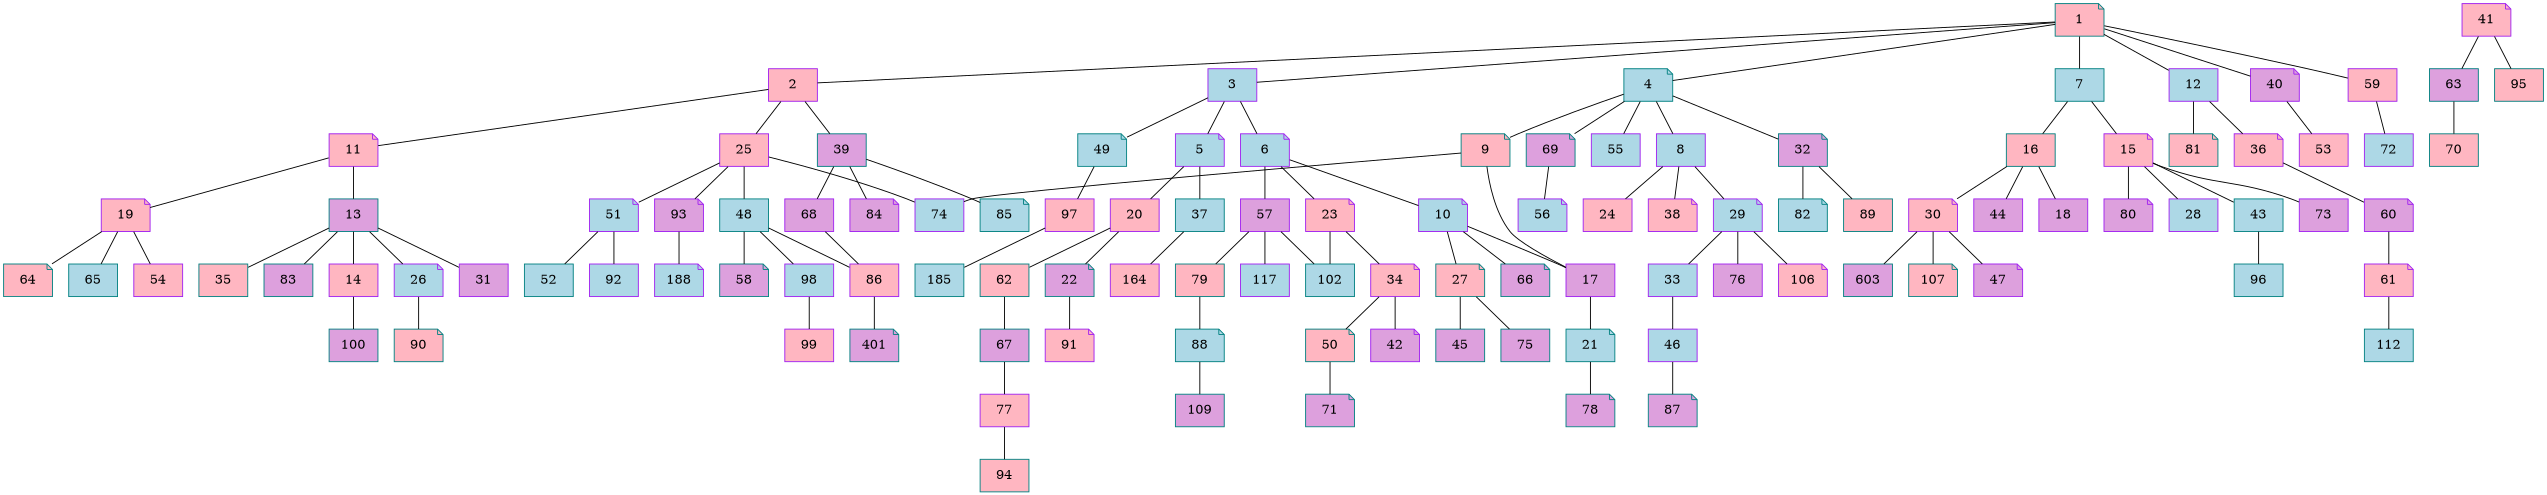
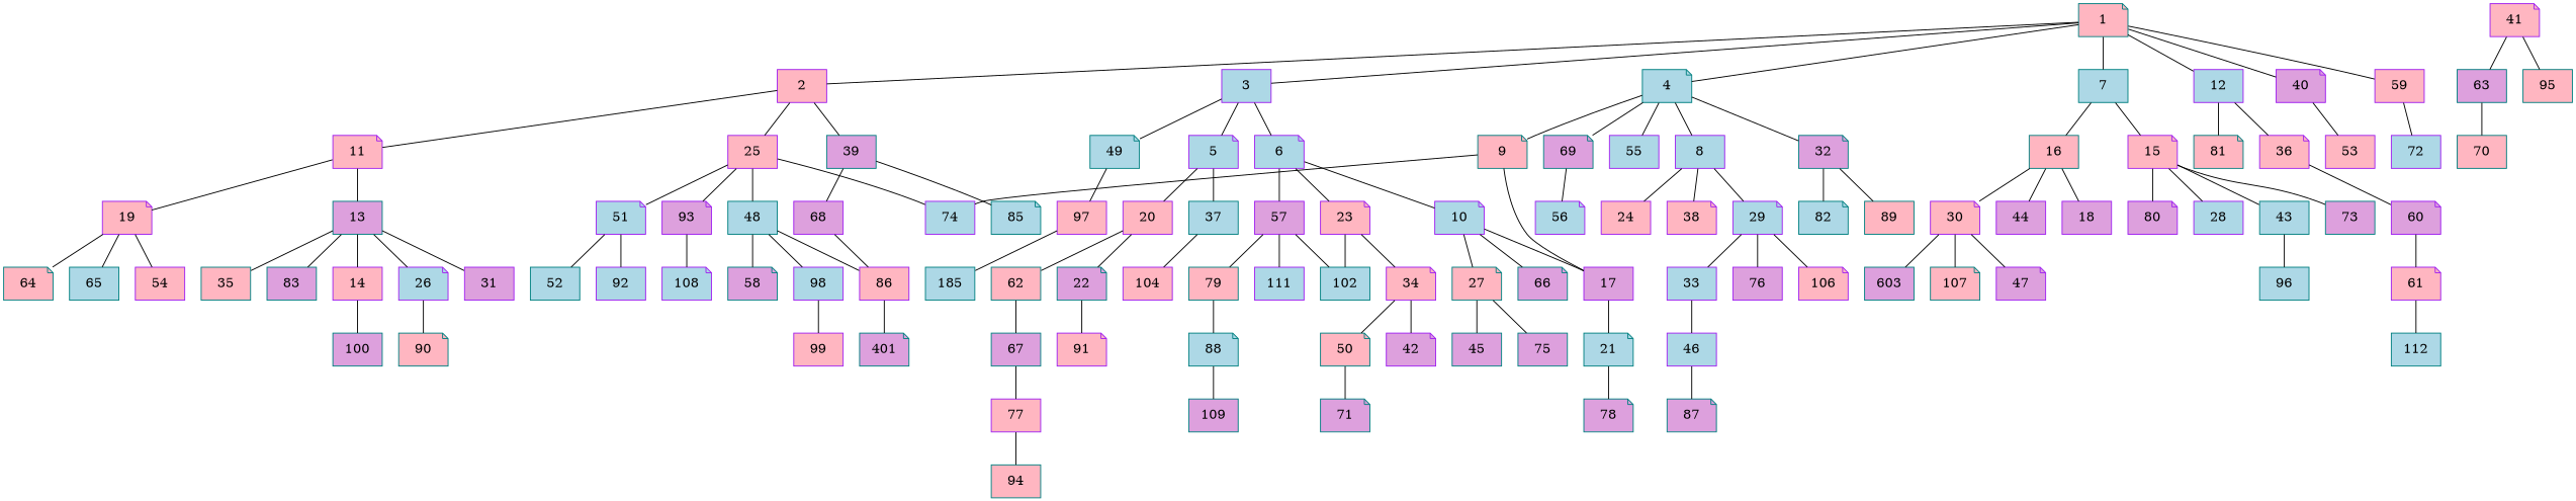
  graph {
    node [color=purple fillcolor=lightpink shape=box style=filled]
    1 [color=teal shape=note]
    2
    3 [fillcolor=lightblue]
    4 [color=teal fillcolor=lightblue shape=note]
    7 [color=teal fillcolor=lightblue]
    12 [fillcolor=lightblue]
    40 [fillcolor=plum shape=note]
    59
    11 [shape=note]
    25
    39 [color=teal fillcolor=plum]
    5 [fillcolor=lightblue shape=note]
    6 [fillcolor=lightblue shape=note]
    49 [color=teal fillcolor=lightblue shape=note]
    8 [fillcolor=lightblue]
    9 [color=teal shape=note]
    32 [color=teal fillcolor=plum shape=note]
    55 [fillcolor=lightblue]
    69 [color=teal fillcolor=plum shape=note]
    15 [shape=note]
    16 [color=teal]
    36 [shape=note]
    81 [color=teal shape=note]
    53
    72 [fillcolor=lightblue]
    13 [color=teal fillcolor=plum]
    19 [shape=note]
    74 [fillcolor=lightblue]
    48 [color=teal fillcolor=lightblue]
    51 [fillcolor=lightblue shape=note]
    93 [fillcolor=plum shape=note]
    68 [fillcolor=plum]
-   84 [fillcolor=plum shape=note]
    85 [color=teal fillcolor=lightblue shape=note]
    41 [shape=note]
    63 [color=teal fillcolor=plum]
    95 [color=teal]
    20
    37 [color=teal fillcolor=lightblue]
    10 [fillcolor=lightblue shape=note]
    23 [shape=note]
    57 [fillcolor=plum]
    97
    24
    29 [fillcolor=lightblue shape=note]
    38 [shape=note]
    17 [fillcolor=plum]
    82 [color=teal fillcolor=lightblue shape=note]
    89 [color=teal]
    56 [fillcolor=lightblue shape=note]
    22 [color=teal fillcolor=plum shape=note]
    62 [color=teal]
-   104 [label=164]
+   104
    27 [color=teal shape=note]
    66 [color=teal fillcolor=plum shape=note]
    34 [shape=note]
    102 [color=teal fillcolor=lightblue]
    79 [color=teal]
-   111 [fillcolor=lightblue label=117]
+   111 [fillcolor=lightblue]
    28 [fillcolor=lightblue]
    43 [color=teal fillcolor=lightblue]
-   73 [fillcolor=plum]
+   73 [color=teal fillcolor=plum]
    80 [fillcolor=plum shape=note]
    18 [fillcolor=plum]
    30 [shape=note]
    44 [fillcolor=plum]
    33 [fillcolor=lightblue]
    76 [fillcolor=plum]
    106 [shape=note]
    21 [color=teal fillcolor=lightblue shape=note]
    45 [color=teal fillcolor=plum]
    75 [color=teal fillcolor=plum]
    14
    26 [fillcolor=lightblue shape=note]
    31 [fillcolor=plum]
    35 [color=teal]
    83 [color=teal fillcolor=plum]
    54
    64 [color=teal shape=note]
    65 [color=teal fillcolor=lightblue]
    60 [fillcolor=plum shape=note]
    100 [color=teal fillcolor=plum]
    90 [color=teal shape=note]
    96 [color=teal fillcolor=lightblue]
    47 [fillcolor=plum shape=note]
    n86 [color=teal fillcolor=plum label=603]
    107 [color=teal shape=note]
    78 [color=teal fillcolor=plum shape=note]
    91 [shape=note]
    67 [color=teal fillcolor=plum]
    42 [fillcolor=plum shape=note]
    50 [color=teal shape=note]
    58 [color=teal fillcolor=plum shape=note]
    86
    98 [fillcolor=lightblue]
    52 [color=teal fillcolor=lightblue]
    92 [fillcolor=lightblue]
-   108 [fillcolor=lightblue shape=note label=188]
+   108 [fillcolor=lightblue shape=note]
    46 [fillcolor=lightblue]
    87 [color=teal fillcolor=plum shape=note]
    71 [color=teal fillcolor=plum shape=note]
    61 [shape=note]
    70 [color=teal]
    n104 [color=teal fillcolor=plum label=401 shape=note]
    99
    n106 [color=teal fillcolor=lightblue label=185]
    88 [color=teal fillcolor=lightblue shape=note]
    112 [color=teal fillcolor=lightblue]
    77
    94 [color=teal]
    109 [color=teal fillcolor=plum]
    1 -- 2
    1 -- 3
    1 -- 4
    1 -- 7
    1 -- 12
    1 -- 40
    1 -- 59
    2 -- 11
    2 -- 25
    2 -- 39
    3 -- 5
    3 -- 6
    3 -- 49
    4 -- 8
    4 -- 9
    4 -- 32
    4 -- 55
    4 -- 69
    7 -- 15
    7 -- 16
    12 -- 36
    12 -- 81
    40 -- 53
    59 -- 72
    11 -- 13
    11 -- 19
    25 -- 74
    25 -- 48
    25 -- 51
    25 -- 93
    39 -- 68
-   39 -- 84
    39 -- 85
    5 -- 20
    5 -- 37
    6 -- 10
    6 -- 23
    6 -- 57
    49 -- 97
    8 -- 24
    8 -- 29
    8 -- 38
    9 -- 74
    9 -- 17
    32 -- 82
    32 -- 89
    69 -- 56
    15 -- 28
    15 -- 43
    15 -- 73
    15 -- 80
    16 -- 18
    16 -- 30
    16 -- 44
    36 -- 60
    13 -- 14
    13 -- 26
    13 -- 31
    13 -- 35
    13 -- 83
    19 -- 54
    19 -- 64
    19 -- 65
    48 -- 58
    48 -- 86
    48 -- 98
    51 -- 52
    51 -- 92
    93 -- 108
    68 -- 86
    41 -- 63
    41 -- 95
    63 -- 70
    20 -- 22
    20 -- 62
    37 -- 104
    10 -- 17
    10 -- 27
    10 -- 66
    23 -- 34
    23 -- 102
    57 -- 102
    57 -- 79
    57 -- 111
    97 -- n106
    29 -- 33
    29 -- 76
    29 -- 106
    17 -- 21
    22 -- 91
    62 -- 67
    27 -- 45
    27 -- 75
    34 -- 42
    34 -- 50
    79 -- 88
    43 -- 96
    30 -- 47
    30 -- n86
    30 -- 107
    33 -- 46
    21 -- 78
    14 -- 100
    26 -- 90
    60 -- 61
    67 -- 77
    50 -- 71
    86 -- n104
    98 -- 99
    46 -- 87
    61 -- 112
    88 -- 109
    77 -- 94
  }
